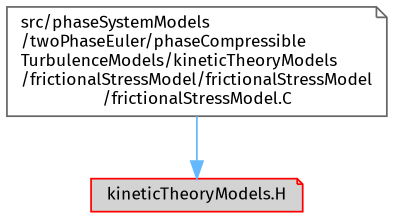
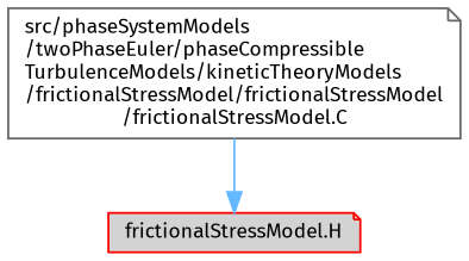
  digraph {
    fontname="Fira Sans"
    node [fontname="Fira Sans" fontsize=10 shape=note style=filled]
    n1 [color=gray40 fillcolor=white fontcolor=black height=0.2 label="src/phaseSystemModels\l/twoPhaseEuler/phaseCompressible\lTurbulenceModels/kineticTheoryModels\l/frictionalStressModel/frictionalStressModel\l/frictionalStressModel.C" width=0.4]
-   n2 [color=red fillcolor=lightgrey height=0.2 label="kineticTheoryModels.H" width=0.4]
+   n2 [color=red fillcolor=lightgrey height=0.2 label="frictionalStressModel.H" width=0.4]
    n1 -> n2 [color=steelblue1 fontname="Fira Sans" fontsize=10 labelfontname=Helvetica labelfontsize=10 style=solid]
  }
